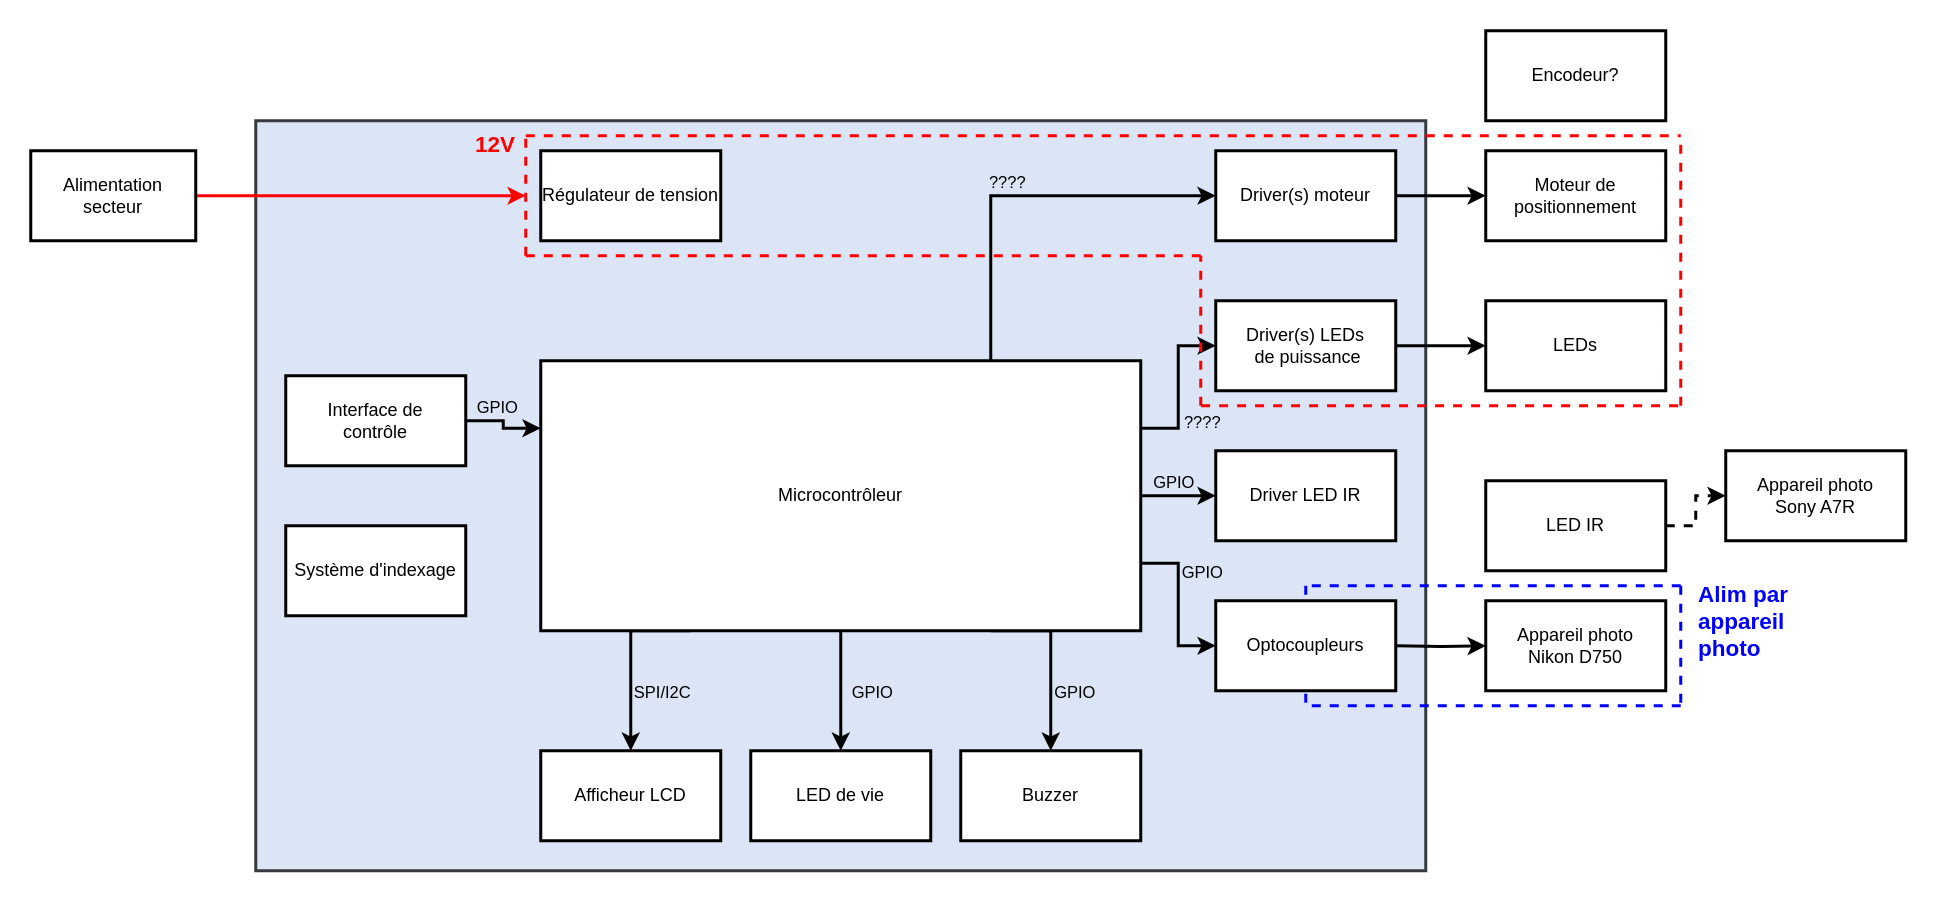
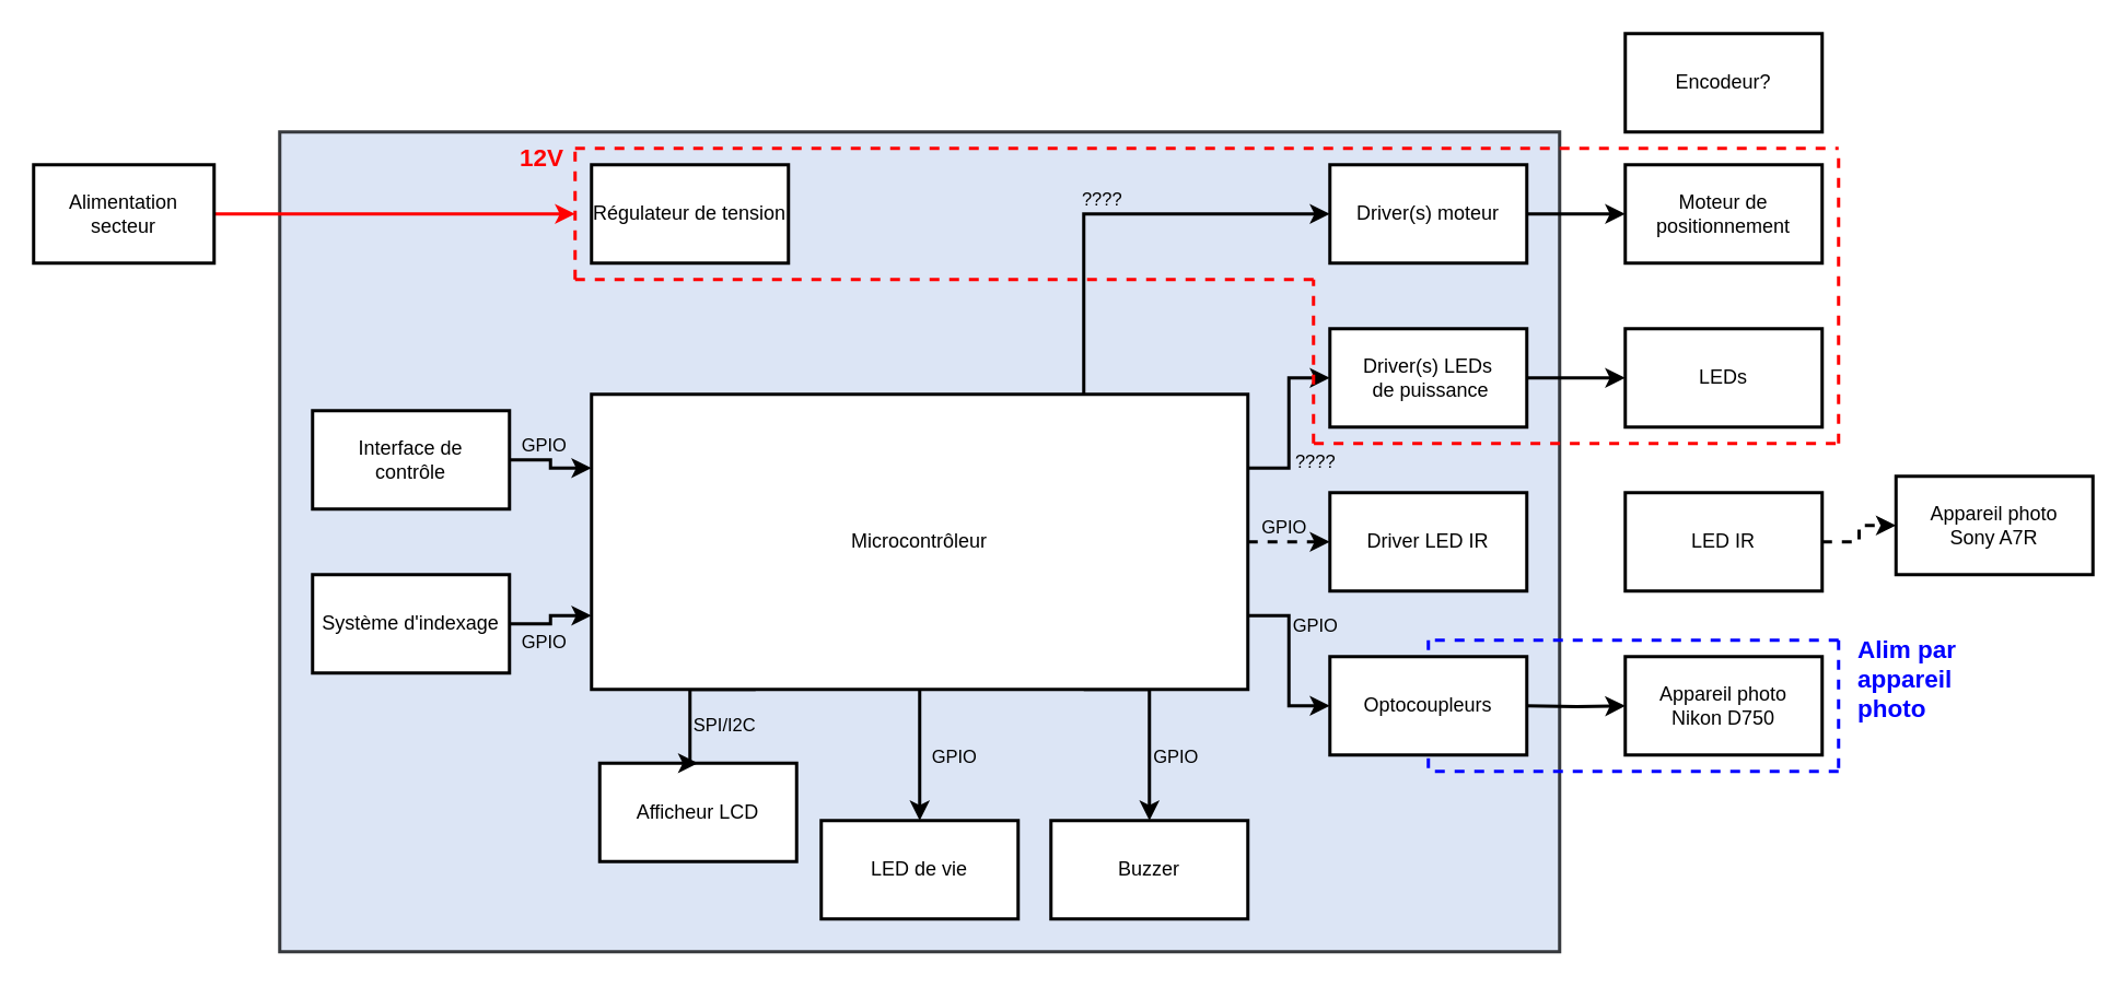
  <mxCell id="0" />
  <mxCell id="1" parent="0" />
  <mxCell id="2" value="" style="rounded=0;whiteSpace=wrap;html=1;fillColor=#DCE5F5;strokeColor=#36393d;strokeWidth=2;" parent="1" vertex="1"><mxGeometry x="170" y="80" width="780" height="500" as="geometry" /></mxCell>
  <mxCell id="3" style="edgeStyle=orthogonalEdgeStyle;rounded=0;orthogonalLoop=1;jettySize=auto;html=1;entryX=0;entryY=0.5;entryDx=0;entryDy=0;strokeWidth=2;" parent="1" source="4" target="5" edge="1"><mxGeometry relative="1" as="geometry" /></mxCell>
  <mxCell id="4" value="&lt;div&gt;Driver(s) LEDs&lt;/div&gt;&amp;nbsp;de puissance" style="rounded=0;whiteSpace=wrap;html=1;strokeWidth=2;" parent="1" vertex="1"><mxGeometry x="810" y="200" width="120" height="60" as="geometry" /></mxCell>
  <mxCell id="5" value="LEDs" style="rounded=0;whiteSpace=wrap;html=1;strokeWidth=2;" parent="1" vertex="1"><mxGeometry x="990" y="200" width="120" height="60" as="geometry" /></mxCell>
  <mxCell id="6" style="edgeStyle=orthogonalEdgeStyle;rounded=0;orthogonalLoop=1;jettySize=auto;html=1;exitX=1;exitY=0.5;exitDx=0;exitDy=0;entryX=0;entryY=0.5;entryDx=0;entryDy=0;strokeWidth=2;" parent="1" source="7" target="8" edge="1"><mxGeometry relative="1" as="geometry" /></mxCell>
  <mxCell id="7" value="Driver(s) moteur" style="rounded=0;whiteSpace=wrap;html=1;strokeWidth=2;" parent="1" vertex="1"><mxGeometry x="810" y="100" width="120" height="60" as="geometry" /></mxCell>
  <mxCell id="8" value="Moteur de positionnement" style="rounded=0;whiteSpace=wrap;html=1;strokeWidth=2;" parent="1" vertex="1"><mxGeometry x="990" y="100" width="120" height="60" as="geometry" /></mxCell>
- <mxCell id="9" value="Afficheur LCD" style="rounded=0;whiteSpace=wrap;html=1;strokeWidth=2;" parent="1" vertex="1"><mxGeometry x="360" y="500" width="120" height="60" as="geometry" /></mxCell>
+ <mxCell id="9" value="Afficheur LCD" style="rounded=0;whiteSpace=wrap;html=1;strokeWidth=2;" parent="1" vertex="1"><mxGeometry x="365" y="465" width="120" height="60" as="geometry" /></mxCell>
  <mxCell id="10" style="edgeStyle=orthogonalEdgeStyle;rounded=0;orthogonalLoop=1;jettySize=auto;html=1;entryX=0;entryY=0.25;entryDx=0;entryDy=0;strokeWidth=2;" edge="1" parent="1" source="12" target="33"><mxGeometry relative="1" as="geometry" /></mxCell>
  <mxCell id="11" value="&lt;div&gt;GPIO&lt;/div&gt;" style="edgeLabel;html=1;align=center;verticalAlign=middle;resizable=0;points=[];labelBackgroundColor=none;" vertex="1" connectable="0" parent="10"><mxGeometry x="-0.571" relative="1" as="geometry"><mxPoint x="8" y="-10" as="offset" /></mxGeometry></mxCell>
  <mxCell id="12" value="&lt;div&gt;Interface de &lt;br&gt;&lt;/div&gt;&lt;div&gt;contrôle&lt;/div&gt;" style="rounded=0;whiteSpace=wrap;html=1;strokeWidth=2;" parent="1" vertex="1"><mxGeometry x="190" y="250" width="120" height="60" as="geometry" /></mxCell>
  <mxCell id="13" value="Régulateur de tension" style="rounded=0;whiteSpace=wrap;html=1;strokeWidth=2;" parent="1" vertex="1"><mxGeometry x="360" y="100" width="120" height="60" as="geometry" /></mxCell>
  <mxCell id="14" style="edgeStyle=orthogonalEdgeStyle;rounded=0;orthogonalLoop=1;jettySize=auto;html=1;entryX=0;entryY=0.5;entryDx=0;entryDy=0;strokeWidth=2;dashed=1;" edge="1" parent="1" source="15" target="18"><mxGeometry relative="1" as="geometry" /></mxCell>
- <mxCell id="15" value="LED IR" style="rounded=0;whiteSpace=wrap;html=1;strokeWidth=2;" parent="1" vertex="1"><mxGeometry x="990" y="320" width="120" height="60" as="geometry" /></mxCell>
+ <mxCell id="15" value="LED IR" style="rounded=0;whiteSpace=wrap;html=1;strokeWidth=2;" parent="1" vertex="1"><mxGeometry x="990" y="300" width="120" height="60" as="geometry" /></mxCell>
  <mxCell id="16" value="&lt;div&gt;Driver LED IR&lt;br&gt;&lt;/div&gt;" style="rounded=0;whiteSpace=wrap;html=1;strokeWidth=2;" parent="1" vertex="1"><mxGeometry x="810" y="300" width="120" height="60" as="geometry" /></mxCell>
  <mxCell id="17" value="&lt;div&gt;Appareil photo&lt;br&gt;&lt;/div&gt;&lt;div&gt;Nikon D750&lt;br&gt;&lt;/div&gt;" style="rounded=0;whiteSpace=wrap;html=1;strokeWidth=2;" parent="1" vertex="1"><mxGeometry x="990" y="400" width="120" height="60" as="geometry" /></mxCell>
- <mxCell id="18" value="&lt;div&gt;Appareil photo&lt;br&gt;&lt;/div&gt;&lt;div&gt;Sony A7R&lt;br&gt;&lt;/div&gt;" style="rounded=0;whiteSpace=wrap;html=1;strokeWidth=2;" parent="1" vertex="1"><mxGeometry x="1150" y="300" width="120" height="60" as="geometry" /></mxCell>
+ <mxCell id="18" value="&lt;div&gt;Appareil photo&lt;br&gt;&lt;/div&gt;&lt;div&gt;Sony A7R&lt;br&gt;&lt;/div&gt;" style="rounded=0;whiteSpace=wrap;html=1;strokeWidth=2;" parent="1" vertex="1"><mxGeometry x="1155" y="290" width="120" height="60" as="geometry" /></mxCell>
  <mxCell id="19" style="edgeStyle=orthogonalEdgeStyle;rounded=0;orthogonalLoop=1;jettySize=auto;html=1;exitX=0.25;exitY=1;exitDx=0;exitDy=0;entryX=0.5;entryY=0;entryDx=0;entryDy=0;strokeWidth=2;" parent="1" source="33" target="9" edge="1"><mxGeometry relative="1" as="geometry"><Array as="points"><mxPoint x="420" y="420" /></Array></mxGeometry></mxCell>
  <mxCell id="20" value="SPI/I2C" style="edgeLabel;html=1;align=center;verticalAlign=middle;resizable=0;points=[];labelBackgroundColor=none;" vertex="1" connectable="0" parent="19"><mxGeometry x="0.263" y="2" relative="1" as="geometry"><mxPoint x="18" y="4" as="offset" /></mxGeometry></mxCell>
  <mxCell id="21" style="edgeStyle=orthogonalEdgeStyle;rounded=0;orthogonalLoop=1;jettySize=auto;html=1;exitX=0.5;exitY=1;exitDx=0;exitDy=0;entryX=0.5;entryY=0;entryDx=0;entryDy=0;strokeWidth=2;" edge="1" parent="1" source="33" target="39"><mxGeometry relative="1" as="geometry" /></mxCell>
  <mxCell id="22" value="GPIO" style="edgeLabel;html=1;align=center;verticalAlign=middle;resizable=0;points=[];labelBackgroundColor=none;" vertex="1" connectable="0" parent="21"><mxGeometry x="-0.105" y="-1" relative="1" as="geometry"><mxPoint x="21" y="4" as="offset" /></mxGeometry></mxCell>
  <mxCell id="23" style="edgeStyle=orthogonalEdgeStyle;rounded=0;orthogonalLoop=1;jettySize=auto;html=1;exitX=0.75;exitY=1;exitDx=0;exitDy=0;entryX=0.5;entryY=0;entryDx=0;entryDy=0;strokeWidth=2;" edge="1" parent="1" source="33" target="38"><mxGeometry relative="1" as="geometry"><Array as="points"><mxPoint x="700" y="420" /></Array></mxGeometry></mxCell>
  <mxCell id="24" value="GPIO" style="edgeLabel;html=1;align=center;verticalAlign=middle;resizable=0;points=[];labelBackgroundColor=none;" vertex="1" connectable="0" parent="23"><mxGeometry x="0.352" y="-1" relative="1" as="geometry"><mxPoint x="16" y="-1" as="offset" /></mxGeometry></mxCell>
- <mxCell id="25" style="edgeStyle=orthogonalEdgeStyle;rounded=0;orthogonalLoop=1;jettySize=auto;html=1;exitX=1;exitY=0.5;exitDx=0;exitDy=0;entryX=0;entryY=0.5;entryDx=0;entryDy=0;strokeWidth=2;" edge="1" parent="1" source="33" target="16"><mxGeometry relative="1" as="geometry" /></mxCell>
+ <mxCell id="25" style="edgeStyle=orthogonalEdgeStyle;rounded=0;orthogonalLoop=1;jettySize=auto;html=1;exitX=1;exitY=0.5;exitDx=0;exitDy=0;entryX=0;entryY=0.5;entryDx=0;entryDy=0;strokeWidth=2;dashed=1;" edge="1" parent="1" source="33" target="16"><mxGeometry relative="1" as="geometry" /></mxCell>
  <mxCell id="26" value="GPIO" style="edgeLabel;html=1;align=center;verticalAlign=middle;resizable=0;points=[];labelBackgroundColor=none;" vertex="1" connectable="0" parent="25"><mxGeometry x="-0.166" y="-2" relative="1" as="geometry"><mxPoint y="-12" as="offset" /></mxGeometry></mxCell>
  <mxCell id="27" style="edgeStyle=orthogonalEdgeStyle;rounded=0;orthogonalLoop=1;jettySize=auto;html=1;exitX=1;exitY=0.25;exitDx=0;exitDy=0;strokeWidth=2;" edge="1" parent="1" source="33" target="4"><mxGeometry relative="1" as="geometry" /></mxCell>
  <mxCell id="28" value="????" style="edgeLabel;html=1;align=center;verticalAlign=middle;resizable=0;points=[];labelBackgroundColor=none;" vertex="1" connectable="0" parent="27"><mxGeometry x="-0.612" y="-2" relative="1" as="geometry"><mxPoint x="20" y="-7" as="offset" /></mxGeometry></mxCell>
  <mxCell id="29" style="edgeStyle=orthogonalEdgeStyle;rounded=0;orthogonalLoop=1;jettySize=auto;html=1;exitX=0.75;exitY=0;exitDx=0;exitDy=0;entryX=0;entryY=0.5;entryDx=0;entryDy=0;strokeWidth=2;" edge="1" parent="1" source="33" target="7"><mxGeometry relative="1" as="geometry" /></mxCell>
  <mxCell id="30" value="????" style="edgeLabel;html=1;align=center;verticalAlign=middle;resizable=0;points=[];labelBackgroundColor=none;" vertex="1" connectable="0" parent="29"><mxGeometry x="0.637" y="-2" relative="1" as="geometry"><mxPoint x="-93" y="-12" as="offset" /></mxGeometry></mxCell>
  <mxCell id="31" style="edgeStyle=orthogonalEdgeStyle;rounded=0;orthogonalLoop=1;jettySize=auto;html=1;exitX=1;exitY=0.75;exitDx=0;exitDy=0;entryX=0;entryY=0.5;entryDx=0;entryDy=0;strokeWidth=2;" edge="1" parent="1" source="33" target="52"><mxGeometry relative="1" as="geometry" /></mxCell>
  <mxCell id="32" value="GPIO" style="edgeLabel;html=1;align=center;verticalAlign=middle;resizable=0;points=[];labelBackgroundColor=none;" vertex="1" connectable="0" parent="31"><mxGeometry x="-0.721" y="-2" relative="1" as="geometry"><mxPoint x="25" y="3" as="offset" /></mxGeometry></mxCell>
  <mxCell id="33" value="Microcontrôleur" style="rounded=0;whiteSpace=wrap;html=1;strokeWidth=2;" parent="1" vertex="1"><mxGeometry x="360" y="240" width="400" height="180" as="geometry" /></mxCell>
  <mxCell id="34" style="edgeStyle=orthogonalEdgeStyle;rounded=0;orthogonalLoop=1;jettySize=auto;html=1;entryX=0;entryY=0.5;entryDx=0;entryDy=0;strokeWidth=2;" parent="1" target="17" edge="1"><mxGeometry relative="1" as="geometry"><mxPoint x="930" y="430" as="sourcePoint" /></mxGeometry></mxCell>
+ <mxCell id="35" style="edgeStyle=orthogonalEdgeStyle;rounded=0;orthogonalLoop=1;jettySize=auto;html=1;entryX=0;entryY=0.75;entryDx=0;entryDy=0;strokeWidth=2;" edge="1" parent="1" source="37" target="33"><mxGeometry relative="1" as="geometry" /></mxCell>
+ <mxCell id="36" value="GPIO" style="edgeLabel;html=1;align=center;verticalAlign=middle;resizable=0;points=[];labelBackgroundColor=none;" vertex="1" connectable="0" parent="35"><mxGeometry x="-0.376" y="-1" relative="1" as="geometry"><mxPoint x="3" y="9" as="offset" /></mxGeometry></mxCell>
  <mxCell id="37" value="Système d'indexage" style="rounded=0;whiteSpace=wrap;html=1;strokeWidth=2;" parent="1" vertex="1"><mxGeometry x="190" y="350" width="120" height="60" as="geometry" /></mxCell>
  <mxCell id="38" value="Buzzer" style="rounded=0;whiteSpace=wrap;html=1;strokeWidth=2;" parent="1" vertex="1"><mxGeometry x="640" y="500" width="120" height="60" as="geometry" /></mxCell>
  <mxCell id="39" value="LED de vie" style="rounded=0;whiteSpace=wrap;html=1;strokeWidth=2;" parent="1" vertex="1"><mxGeometry x="500" y="500" width="120" height="60" as="geometry" /></mxCell>
  <mxCell id="40" value="" style="endArrow=none;html=1;rounded=0;dashed=1;strokeWidth=2;strokeColor=#FF0000;" edge="1" parent="1"><mxGeometry width="50" height="50" relative="1" as="geometry"><mxPoint x="350" y="90" as="sourcePoint" /><mxPoint x="1120" y="90" as="targetPoint" /></mxGeometry></mxCell>
  <mxCell id="41" value="" style="endArrow=none;html=1;rounded=0;dashed=1;strokeWidth=2;strokeColor=#FF0000;entryX=0.808;entryY=0.18;entryDx=0;entryDy=0;entryPerimeter=0;" edge="1" parent="1" target="2"><mxGeometry width="50" height="50" relative="1" as="geometry"><mxPoint x="350" y="170" as="sourcePoint" /><mxPoint x="790" y="170" as="targetPoint" /></mxGeometry></mxCell>
  <mxCell id="42" value="" style="endArrow=none;html=1;rounded=0;dashed=1;strokeWidth=2;strokeColor=#FF0000;" edge="1" parent="1"><mxGeometry width="50" height="50" relative="1" as="geometry"><mxPoint x="1120" y="270" as="sourcePoint" /><mxPoint x="1120" y="90" as="targetPoint" /></mxGeometry></mxCell>
  <mxCell id="43" value="" style="endArrow=none;html=1;rounded=0;dashed=1;strokeWidth=2;strokeColor=#FF0000;exitX=0.808;exitY=0.38;exitDx=0;exitDy=0;exitPerimeter=0;" edge="1" parent="1" source="2"><mxGeometry width="50" height="50" relative="1" as="geometry"><mxPoint x="1000" y="270" as="sourcePoint" /><mxPoint x="1120" y="270" as="targetPoint" /></mxGeometry></mxCell>
  <mxCell id="44" value="" style="endArrow=none;html=1;rounded=0;dashed=1;strokeWidth=2;strokeColor=#FF0000;" edge="1" parent="1"><mxGeometry width="50" height="50" relative="1" as="geometry"><mxPoint x="800" y="270" as="sourcePoint" /><mxPoint x="800" y="170" as="targetPoint" /></mxGeometry></mxCell>
  <mxCell id="45" value="" style="endArrow=none;html=1;rounded=0;dashed=1;strokeWidth=2;strokeColor=#FF0000;" edge="1" parent="1"><mxGeometry width="50" height="50" relative="1" as="geometry"><mxPoint x="350" y="170" as="sourcePoint" /><mxPoint x="350" y="90" as="targetPoint" /></mxGeometry></mxCell>
  <mxCell id="46" style="edgeStyle=orthogonalEdgeStyle;rounded=0;orthogonalLoop=1;jettySize=auto;html=1;strokeColor=#FF0000;strokeWidth=2;" edge="1" parent="1" source="47"><mxGeometry relative="1" as="geometry"><mxPoint x="350" y="130" as="targetPoint" /></mxGeometry></mxCell>
  <mxCell id="47" value="Alimentation secteur" style="rounded=0;whiteSpace=wrap;html=1;strokeWidth=2;" vertex="1" parent="1"><mxGeometry x="20" y="100" width="110" height="60" as="geometry" /></mxCell>
  <mxCell id="48" value="" style="endArrow=none;html=1;rounded=0;dashed=1;strokeColor=#0000ff;strokeWidth=2;" edge="1" parent="1"><mxGeometry width="50" height="50" relative="1" as="geometry"><mxPoint x="1120" y="390" as="sourcePoint" /><mxPoint x="1120" y="470" as="targetPoint" /></mxGeometry></mxCell>
  <mxCell id="49" value="" style="endArrow=none;html=1;rounded=0;dashed=1;strokeColor=#0000ff;strokeWidth=2;" edge="1" parent="1"><mxGeometry width="50" height="50" relative="1" as="geometry"><mxPoint x="870" y="390" as="sourcePoint" /><mxPoint x="870" y="470" as="targetPoint" /></mxGeometry></mxCell>
  <mxCell id="50" value="" style="endArrow=none;html=1;rounded=0;dashed=1;strokeColor=#0000ff;strokeWidth=2;" edge="1" parent="1"><mxGeometry width="50" height="50" relative="1" as="geometry"><mxPoint x="1120" y="390" as="sourcePoint" /><mxPoint x="870" y="390" as="targetPoint" /></mxGeometry></mxCell>
  <mxCell id="51" value="" style="endArrow=none;html=1;rounded=0;dashed=1;strokeColor=#0000ff;strokeWidth=2;" edge="1" parent="1"><mxGeometry width="50" height="50" relative="1" as="geometry"><mxPoint x="1120" y="470" as="sourcePoint" /><mxPoint x="870" y="470" as="targetPoint" /></mxGeometry></mxCell>
  <mxCell id="52" value="Optocoupleurs" style="rounded=0;whiteSpace=wrap;html=1;strokeWidth=2;" vertex="1" parent="1"><mxGeometry x="810" y="400" width="120" height="60" as="geometry" /></mxCell>
  <mxCell id="53" value="12V" style="text;html=1;strokeColor=none;fillColor=none;align=center;verticalAlign=middle;whiteSpace=wrap;rounded=0;fontColor=#FF0000;fontStyle=1;fontSize=15;" vertex="1" parent="1"><mxGeometry x="300" y="80" width="60" height="30" as="geometry" /></mxCell>
  <mxCell id="54" value="&lt;font color=&quot;#0000FF&quot;&gt;Alim par appareil photo&lt;/font&gt;" style="text;html=1;strokeColor=none;fillColor=none;align=left;verticalAlign=top;whiteSpace=wrap;rounded=0;fontColor=#FF0000;fontStyle=1;fontSize=15;" vertex="1" parent="1"><mxGeometry x="1130" y="380" width="90" height="70" as="geometry" /></mxCell>
  <mxCell id="55" value="Encodeur?" style="rounded=0;whiteSpace=wrap;html=1;strokeWidth=2;" vertex="1" parent="1"><mxGeometry x="990" y="20" width="120" height="60" as="geometry" /></mxCell>
